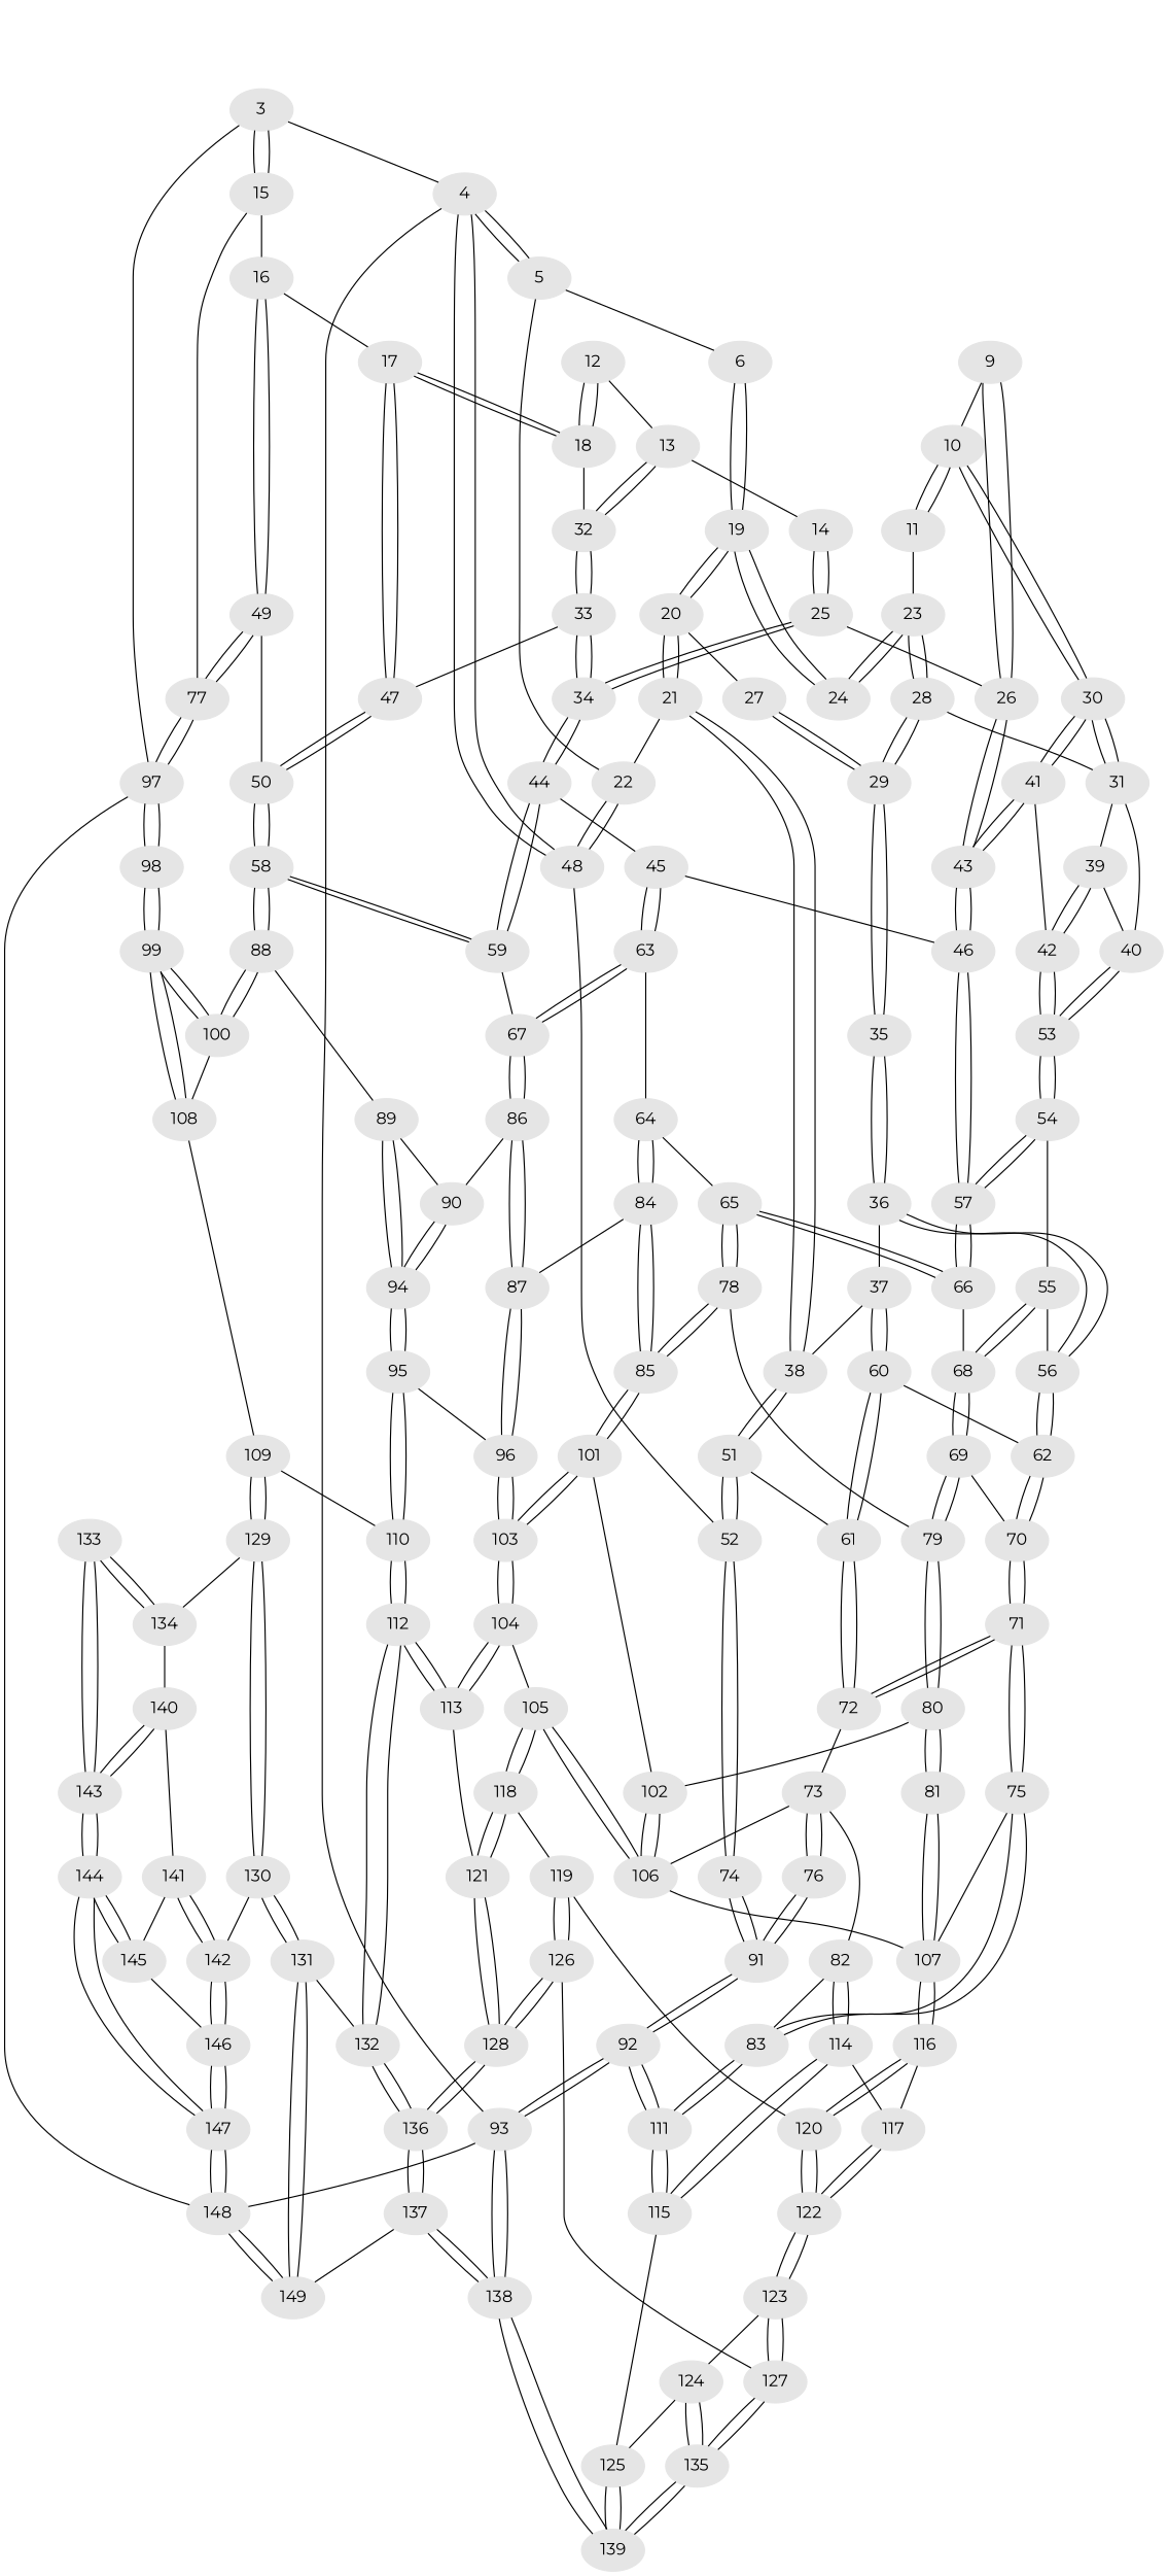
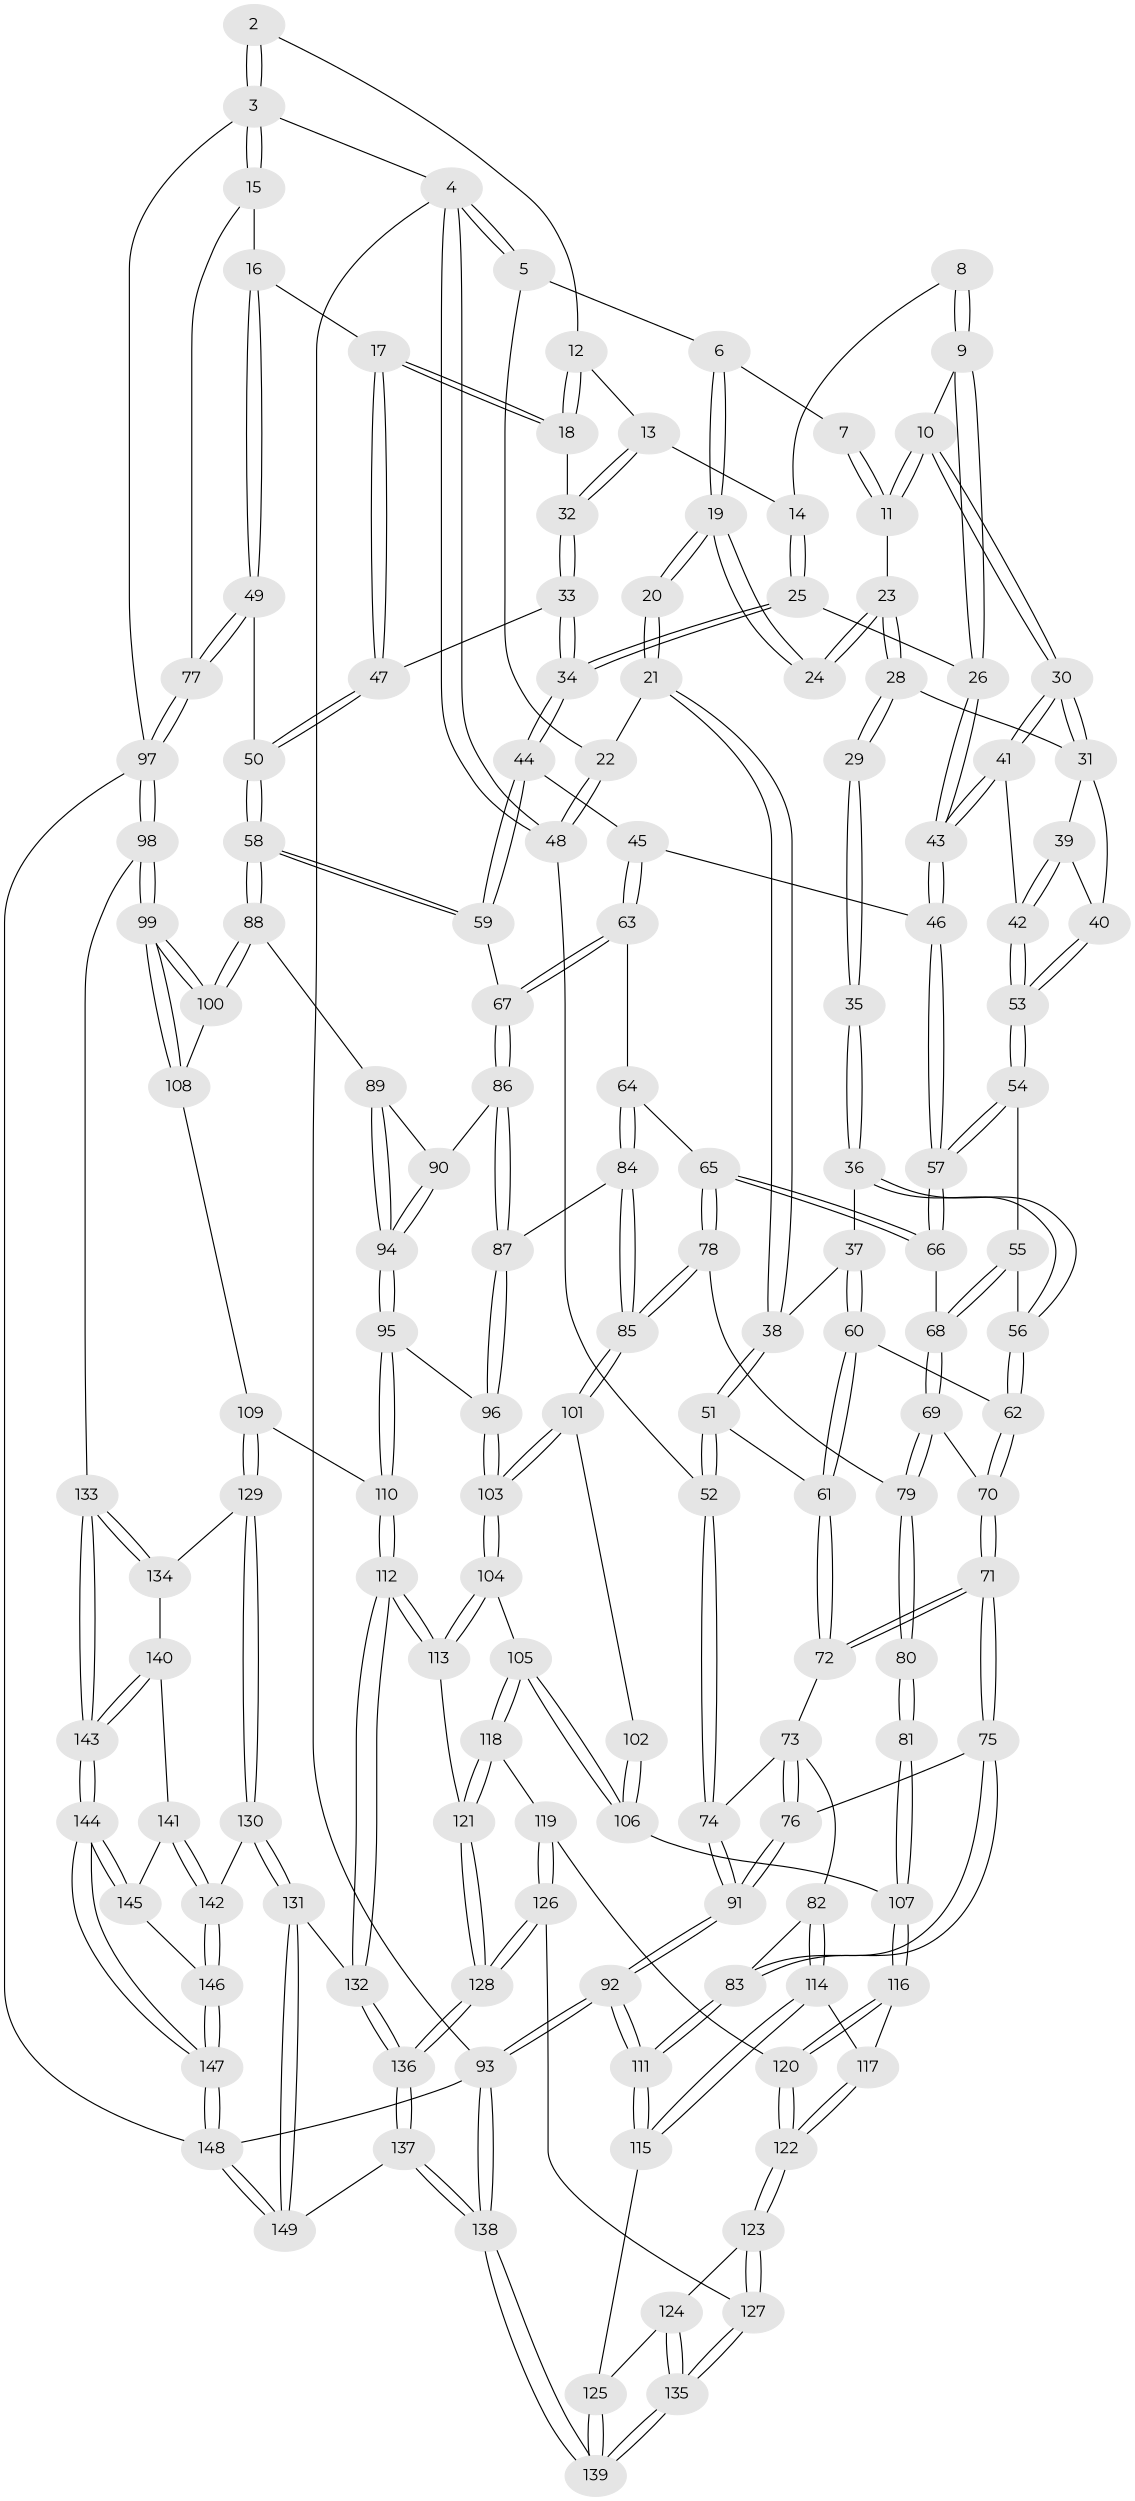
  graph {
    fontname=Montserrat
    node [color=gray90 fontname=Montserrat style=filled]
    edge [fontname=Montserrat]
+   2
    3
    12
+   8
    9
    14
    4
    15
    97
    13
    18
    5
    48
    93
    16
    77
    148
    98
    6
    22
    52
    138
+   7
    19
    11
    20
    24
    23
    10
    26
    25
    30
    43
    31
    41
    28
    32
    33
    34
    17
    49
    47
    50
    21
-   27
    38
    29
    51
    44
    46
    35
    39
    40
    36
    42
    45
    59
    37
    56
    53
    60
    62
    61
    54
    57
    63
    67
    64
    66
    58
    74
    88
    72
    91
    55
    68
    69
    70
    89
    100
    86
    73
    71
    65
    84
    78
    85
    87
    79
    90
    80
    75
    76
    83
    82
    92
    111
    101
    81
    102
    107
    106
    114
    116
    115
    117
    96
    103
    94
    108
    95
    139
    149
    110
    112
    104
    99
    133
    134
    143
    109
    105
    113
    118
    121
    119
    120
    129
    130
    132
    125
    136
    128
    122
    123
    126
    127
    124
    135
    137
    131
    142
    140
    146
    144
    141
    145
    147
+   2 -- 3
+   2 -- 3
+   2 -- 12
    3 -- 4
    3 -- 15
    3 -- 15
    3 -- 97
    12 -- 13
    12 -- 18
    12 -- 18
+   8 -- 9
+   8 -- 9
+   8 -- 14
    9 -- 10
    9 -- 26
    9 -- 26
    14 -- 25
    14 -- 25
    4 -- 5
    4 -- 5
    4 -- 48
    4 -- 48
    4 -- 93
    15 -- 16
    15 -- 77
    97 -- 148
    97 -- 98
    97 -- 98
    13 -- 14
    13 -- 32
    13 -- 32
    18 -- 32
    5 -- 6
    5 -- 22
    48 -- 52
    93 -- 148
    93 -- 138
    93 -- 138
    16 -- 17
    16 -- 49
    16 -- 49
    77 -- 97
    77 -- 97
    148 -- 149
    148 -- 149
    98 -- 99
    98 -- 99
+   98 -- 133
+   6 -- 7
    6 -- 19
    6 -- 19
    22 -- 48
    22 -- 48
    52 -- 74
    52 -- 74
    138 -- 139
    138 -- 139
+   7 -- 11
+   7 -- 11
    19 -- 20
    19 -- 20
    19 -- 24
    19 -- 24
    11 -- 23
    20 -- 21
    20 -- 21
-   20 -- 27
    23 -- 24
    23 -- 24
    23 -- 28
    23 -- 28
    10 -- 11
    10 -- 11
    10 -- 30
    10 -- 30
    26 -- 43
    26 -- 43
    25 -- 26
    25 -- 34
    25 -- 34
    30 -- 31
    30 -- 31
    30 -- 41
    30 -- 41
    43 -- 46
    43 -- 46
    31 -- 39
    31 -- 40
    41 -- 43
    41 -- 43
    41 -- 42
    28 -- 31
    28 -- 29
    28 -- 29
    32 -- 33
    32 -- 33
    33 -- 34
    33 -- 34
    33 -- 47
    34 -- 44
    34 -- 44
    17 -- 18
    17 -- 18
    17 -- 47
    17 -- 47
    49 -- 77
    49 -- 77
    49 -- 50
    47 -- 50
    47 -- 50
    50 -- 58
    50 -- 58
    21 -- 22
    21 -- 38
    21 -- 38
-   27 -- 29
-   27 -- 29
    38 -- 51
    38 -- 51
    29 -- 35
    29 -- 35
    51 -- 52
    51 -- 52
    51 -- 61
    44 -- 45
    44 -- 59
    44 -- 59
    46 -- 57
    46 -- 57
    35 -- 36
    35 -- 36
    39 -- 40
    39 -- 42
    39 -- 42
    40 -- 53
    40 -- 53
    36 -- 37
    36 -- 56
    36 -- 56
    42 -- 53
    42 -- 53
    45 -- 46
    45 -- 63
    45 -- 63
    59 -- 67
    37 -- 38
    37 -- 60
    37 -- 60
    56 -- 62
    56 -- 62
    53 -- 54
    53 -- 54
    60 -- 62
    60 -- 61
    60 -- 61
    62 -- 70
    62 -- 70
    61 -- 72
    61 -- 72
    54 -- 57
    54 -- 57
    54 -- 55
    57 -- 66
    57 -- 66
    63 -- 67
    63 -- 67
    63 -- 64
    67 -- 86
    67 -- 86
    64 -- 65
    64 -- 84
    64 -- 84
    66 -- 68
    58 -- 59
    58 -- 59
    58 -- 88
    58 -- 88
    74 -- 91
    74 -- 91
    88 -- 89
    88 -- 100
    88 -- 100
    72 -- 73
    91 -- 92
    91 -- 92
    55 -- 56
    55 -- 68
    55 -- 68
    68 -- 69
    68 -- 69
    69 -- 70
    69 -- 79
    69 -- 79
    70 -- 71
    70 -- 71
    89 -- 90
    89 -- 94
    89 -- 94
    100 -- 108
    86 -- 87
    86 -- 87
    86 -- 90
-   73 -- 106
+   73 -- 74
    73 -- 76
    73 -- 76
    73 -- 82
    71 -- 72
    71 -- 72
    71 -- 75
    71 -- 75
    65 -- 66
    65 -- 66
    65 -- 78
    65 -- 78
    84 -- 85
    84 -- 85
    84 -- 87
    78 -- 85
    78 -- 85
    78 -- 79
    85 -- 101
    85 -- 101
    87 -- 96
    87 -- 96
    79 -- 80
    79 -- 80
    90 -- 94
    90 -- 94
    80 -- 81
    80 -- 81
-   80 -- 102
-   75 -- 107
+   75 -- 76
    75 -- 83
    75 -- 83
    76 -- 91
    76 -- 91
    83 -- 111
    83 -- 111
    82 -- 83
    82 -- 114
    82 -- 114
    92 -- 93
    92 -- 93
    92 -- 111
    92 -- 111
    111 -- 115
    111 -- 115
    101 -- 102
    101 -- 103
    101 -- 103
    81 -- 107
    81 -- 107
    102 -- 106
    102 -- 106
    107 -- 116
    107 -- 116
    106 -- 107
    114 -- 115
    114 -- 115
    114 -- 117
    116 -- 117
    116 -- 120
    116 -- 120
    115 -- 125
    117 -- 122
    117 -- 122
    96 -- 103
    96 -- 103
    103 -- 104
    103 -- 104
    94 -- 95
    94 -- 95
    108 -- 109
    95 -- 96
    95 -- 110
    95 -- 110
    110 -- 112
    110 -- 112
    112 -- 113
    112 -- 113
    112 -- 132
    112 -- 132
    104 -- 105
    104 -- 113
    104 -- 113
    99 -- 100
    99 -- 100
    99 -- 108
    99 -- 108
    133 -- 134
    133 -- 134
    133 -- 143
    133 -- 143
    134 -- 140
    143 -- 144
    143 -- 144
    109 -- 110
    109 -- 129
    109 -- 129
    105 -- 106
    105 -- 106
    105 -- 118
    105 -- 118
    113 -- 121
    118 -- 121
    118 -- 121
    118 -- 119
    121 -- 128
    121 -- 128
    119 -- 120
    119 -- 126
    119 -- 126
    120 -- 122
    120 -- 122
    129 -- 134
    129 -- 130
    129 -- 130
    130 -- 131
    130 -- 131
    130 -- 142
    132 -- 136
    132 -- 136
    125 -- 139
    125 -- 139
    136 -- 137
    136 -- 137
    128 -- 136
    128 -- 136
    122 -- 123
    122 -- 123
    123 -- 127
    123 -- 127
    123 -- 124
    126 -- 128
    126 -- 128
    126 -- 127
    127 -- 135
    127 -- 135
    124 -- 125
    124 -- 135
    124 -- 135
    135 -- 139
    135 -- 139
    137 -- 138
    137 -- 138
    137 -- 149
    131 -- 149
    131 -- 149
    131 -- 132
    142 -- 146
    142 -- 146
    140 -- 143
    140 -- 143
    140 -- 141
    146 -- 147
    146 -- 147
    144 -- 145
    144 -- 145
    144 -- 147
    144 -- 147
    141 -- 142
    141 -- 142
    141 -- 145
    145 -- 146
    147 -- 148
    147 -- 148
  }
